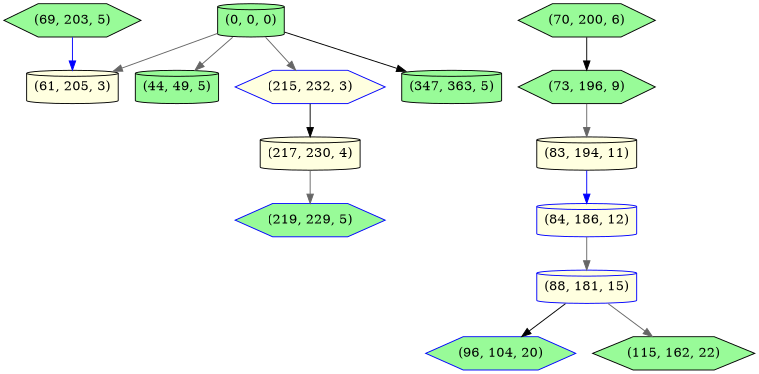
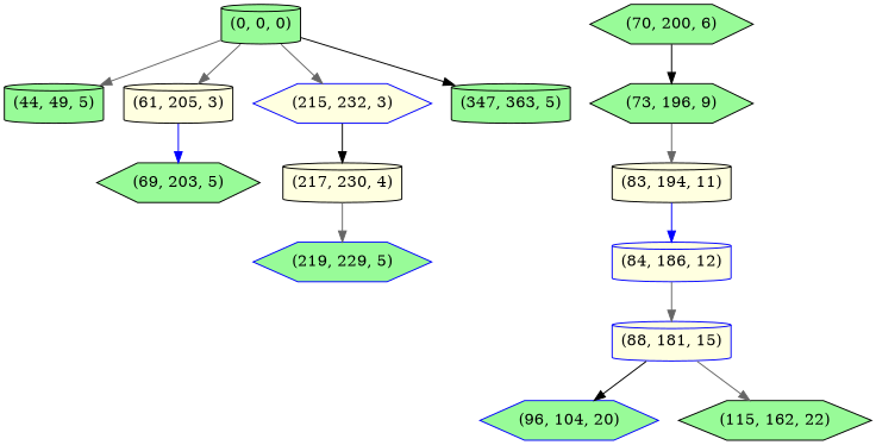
  digraph {
    node [color=black fillcolor=palegreen shape=cylinder style=filled]
    edge [color=gray40]
    "(0, 0, 0)"
    "(44, 49, 5)"
    "(61, 205, 3)" [fillcolor=lightyellow]
    "(215, 232, 3)" [color=blue fillcolor=lightyellow shape=hexagon]
    "(347, 363, 5)"
    "(69, 203, 5)" [shape=hexagon]
    "(217, 230, 4)" [fillcolor=lightyellow]
    "(70, 200, 6)" [shape=hexagon]
    "(73, 196, 9)" [shape=hexagon]
    "(83, 194, 11)" [fillcolor=lightyellow]
    "(84, 186, 12)" [color=blue fillcolor=lightyellow]
    "(88, 181, 15)" [color=blue fillcolor=lightyellow]
    "(96, 104, 20)" [color=blue shape=hexagon]
    "(115, 162, 22)" [shape=hexagon]
    "(219, 229, 5)" [color=blue shape=hexagon]
    "(0, 0, 0)" -> "(44, 49, 5)"
    "(0, 0, 0)" -> "(61, 205, 3)"
    "(0, 0, 0)" -> "(215, 232, 3)"
    "(0, 0, 0)" -> "(347, 363, 5)" [color=black]
-   "(69, 203, 5)" -> "(61, 205, 3)" [color=blue]
+   "(61, 205, 3)" -> "(69, 203, 5)" [color=blue]
    "(215, 232, 3)" -> "(217, 230, 4)" [color=black]
    "(217, 230, 4)" -> "(219, 229, 5)"
    "(70, 200, 6)" -> "(73, 196, 9)" [color=black]
    "(73, 196, 9)" -> "(83, 194, 11)"
    "(83, 194, 11)" -> "(84, 186, 12)" [color=blue]
    "(84, 186, 12)" -> "(88, 181, 15)"
    "(88, 181, 15)" -> "(96, 104, 20)" [color=black]
    "(88, 181, 15)" -> "(115, 162, 22)"
  }
